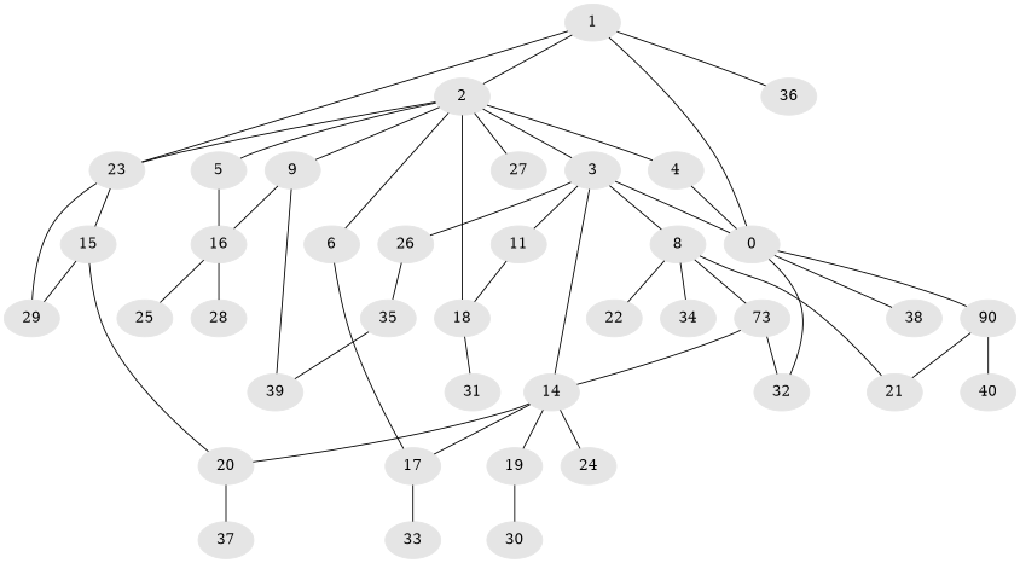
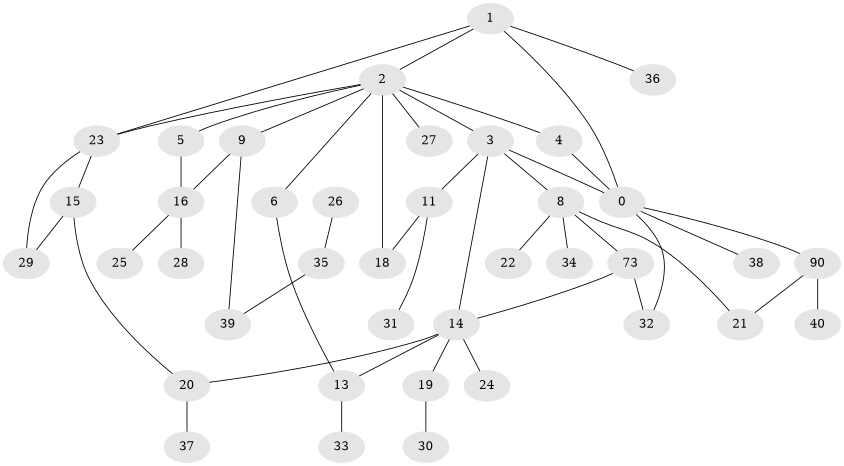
  graph {
    node [color=gray90 style=filled]
    edge [weight=1.0]
    1
    2
    n3 [label=0]
    23
    36
    3
    4
    5
    6
    9
    18
    27
    n13 [label=90]
    32
    38
    15
    20
    29
    8
    11
    14
    26
    16
-   17
+   17 [label=13]
    39
    31
    n27 [label=73]
    21
    22
    34
    19
    24
    35
    25
    28
    33
    40
    30
    37
    1 -- 2
    1 -- n3
    1 -- 23
    1 -- 36
    2 -- 23
    2 -- 3
    2 -- 4
    2 -- 5
    2 -- 6
    2 -- 9
    2 -- 18
    2 -- 27
    n3 -- n13
    n3 -- 32
    n3 -- 38
    23 -- 15
    23 -- 29
    3 -- n3
    3 -- 8
    3 -- 11
    3 -- 14
-   3 -- 26
    4 -- n3 [weight=2.0]
    5 -- 16
    6 -- 17
    9 -- 16
    9 -- 39
-   18 -- 31
+   11 -- 31
    n13 -- 21
    n13 -- 40
    15 -- 20
    15 -- 29
    20 -- 37 [weight=2.0]
    8 -- n27
    8 -- 21
    8 -- 22
    8 -- 34
    11 -- 18
    14 -- 20
    14 -- 17
    14 -- 19
    14 -- 24
    26 -- 35
    16 -- 25
    16 -- 28
    17 -- 33 [weight=2.0]
    n27 -- 32
    n27 -- 14
    19 -- 30
    35 -- 39
  }
